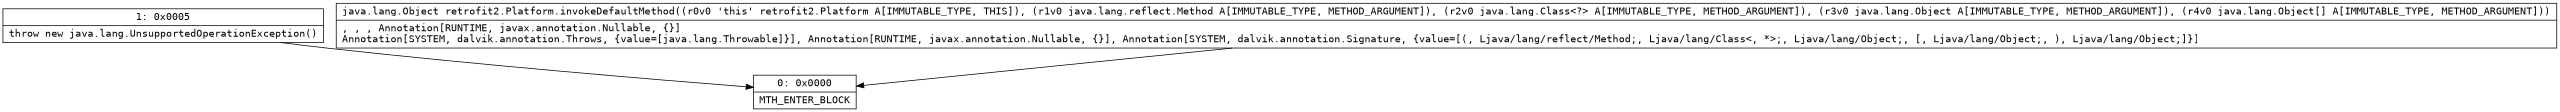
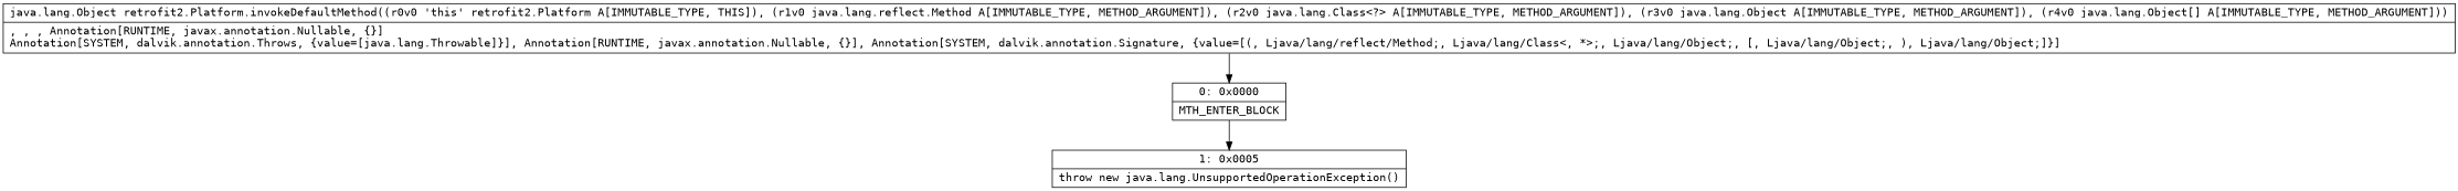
  digraph {
    fontname="DejaVu Sans Mono"
    node [shape=record fontname="DejaVu Sans Mono"]
    edge [fontname="DejaVu Sans Mono"]
    n1 [label="{0\:\ 0x0000|MTH_ENTER_BLOCK\l}"]
    n2 [label="{1\:\ 0x0005|throw new java.lang.UnsupportedOperationException()\l}"]
    n3 [label="{java.lang.Object retrofit2.Platform.invokeDefaultMethod((r0v0 'this' retrofit2.Platform A[IMMUTABLE_TYPE, THIS]), (r1v0 java.lang.reflect.Method A[IMMUTABLE_TYPE, METHOD_ARGUMENT]), (r2v0 java.lang.Class\<?\> A[IMMUTABLE_TYPE, METHOD_ARGUMENT]), (r3v0 java.lang.Object A[IMMUTABLE_TYPE, METHOD_ARGUMENT]), (r4v0 java.lang.Object[] A[IMMUTABLE_TYPE, METHOD_ARGUMENT]))  | , , , Annotation[RUNTIME, javax.annotation.Nullable, \{\}]\lAnnotation[SYSTEM, dalvik.annotation.Throws, \{value=[java.lang.Throwable]\}], Annotation[RUNTIME, javax.annotation.Nullable, \{\}], Annotation[SYSTEM, dalvik.annotation.Signature, \{value=[(, Ljava\/lang\/reflect\/Method;, Ljava\/lang\/Class\<, *\>;, Ljava\/lang\/Object;, [, Ljava\/lang\/Object;, ), Ljava\/lang\/Object;]\}]\l}"]
-   n2 -> n1
+   n1 -> n2
    n3 -> n1
  }
